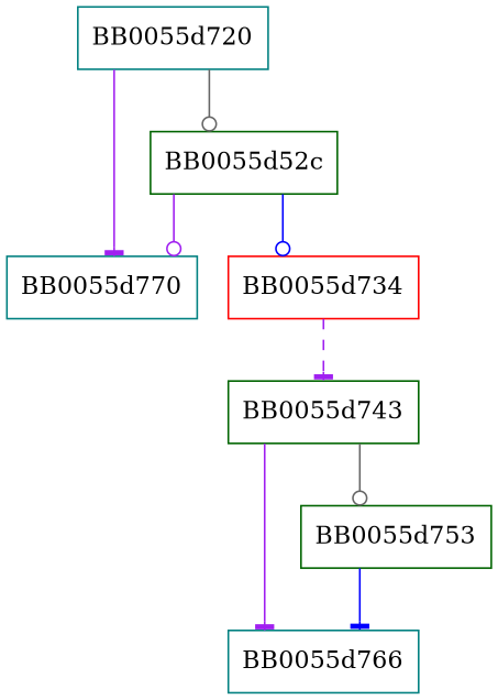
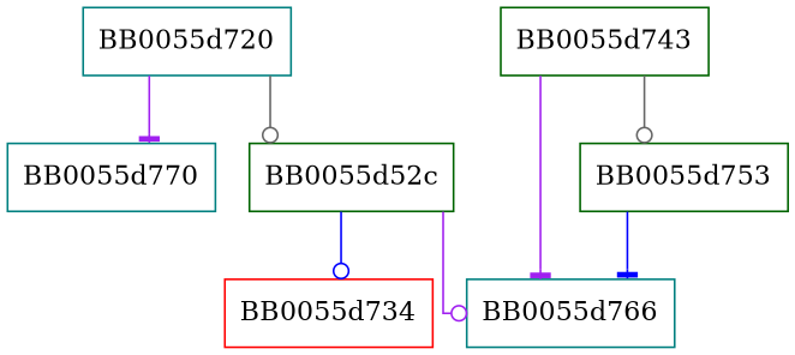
  digraph {
    splines=ortho
    node [color=teal shape=box]
    edge [arrowhead=tee color=purple style=solid]
    BB0055d720
    BB0055d770
    n3 [color=darkgreen label=BB0055d52c]
    BB0055d734 [color=red]
    BB0055d743 [color=darkgreen]
    BB0055d766
    BB0055d753 [color=darkgreen]
    BB0055d720 -> BB0055d770
    BB0055d720 -> n3 [arrowhead=odot color=gray40]
-   n3 -> BB0055d770 [arrowhead=odot]
+   n3 -> BB0055d766 [arrowhead=odot]
    n3 -> BB0055d734 [arrowhead=odot color=blue]
-   BB0055d734 -> BB0055d743 [style=dashed]
    BB0055d743 -> BB0055d766
    BB0055d743 -> BB0055d753 [arrowhead=odot color=gray40]
    BB0055d753 -> BB0055d766 [color=blue]
  }
